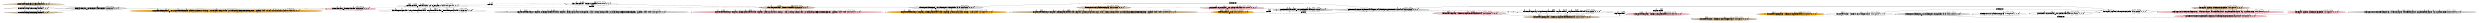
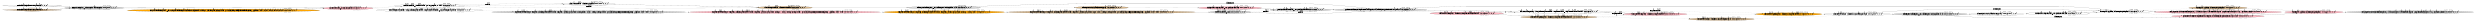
  digraph {
    rankdir=LR
    node [fillcolor=white shape=ellipse style=filled]
    edge [style=solid]
    n1 [fillcolor=lightgrey label="IndexRequest indexRequest = new IndexRequest(\"missing_index\").id(\"id\")@@@17@@@['1', '1', '0']"]
    n2 [fillcolor=lightpink label="ActionTestUtils.execute(singleItemBulkWriteAction,null,indexRequest,ActionListener.wrap(null,null))@@@21@@@['0', '1', '0']"]
    n3 [label="indexRequest.source(Collections.emptyMap())@@@18@@@['1', '1', '0']"]
    n4 [fillcolor=lightpink label="assertEquals(\"pipeline2\",indexRequest.getPipeline())@@@26@@@['1', '1', '0']"]
    n5 [label="AtomicBoolean responseCalled = new AtomicBoolean(false)@@@19@@@['1', '1', '0']"]
    n6 [label="when(state.metadata()).thenReturn(metadata)@@@7@@@['0', '0', '1']"]
    n7 [fillcolor=tan label="when(state.getMetadata()).thenReturn(metadata)@@@8@@@['0', '0', '1']"]
    n8 [fillcolor=lightgrey label="IndexRequest indexRequest = new IndexRequest(\"missing_index\").id(\"id\")@@@9@@@['0', '0', '1']"]
    n9 [fillcolor=tan label="assertEquals(\"pipeline2\",indexRequest.getPipeline())@@@25@@@['1', '0', '0']"]
    n10 [fillcolor=lightgrey label="verify(ingestService).executeBulkRequest(eq(1),bulkDocsItr.capture(),failureHandler.capture(),completionHandler.capture(),any(),eq(Names.WRITE))@@@27@@@['0', '1', '0']"]
    n11 [fillcolor=tan label="when(metadata.getTemplates()).thenReturn(templateMetadataBuilder.build())@@@14@@@['1', '0', '0']"]
    n12 [fillcolor=tan label="when(metadata.indices()).thenReturn(ImmutableOpenMap.of())@@@15@@@['1', '0', '0']"]
    n13 [fillcolor=lightpink label="when(metadata.templates()).thenReturn(templateMetadata)@@@14@@@['0', '1', '0']"]
    n14 [label="when(metadata.indices()).thenReturn(ImmutableOpenMap.of())@@@16@@@['1', '1', '0']"]
    n15 [fillcolor=orange label="when(metadata.getTemplates()).thenReturn(templateMetadata)@@@15@@@['0', '1', '0']"]
    n16 [fillcolor=lightpink label="verify(ingestService).executeBulkRequest(eq(1),bulkDocsItr.capture(),failureHandler.capture(),completionHandler.capture(),any(),eq(Names.WRITE))@@@19@@@['0', '0', '1']"]
-   n17 [fillcolor=tan label="testFindDefaultPipelineFromV2TemplateMatch['0', '0', '1']" shape=diamond]
    n18 [fillcolor=lightgrey label="Exception exception = new Exception(\"fake exception\")@@@3@@@['1', '1', '1']"]
    n19 [fillcolor=orange label="ComposableIndexTemplate t1 = new ComposableIndexTemplate(Collections.singletonList(\"missing_*\"),new Template(Settings.builder().put(IndexSettings.DEFAULT_PIPELINE.getKey(),\"pipeline2\").build(),null,null),null,null,null,null,null,null)@@@4@@@['0', '0', '1']"]
    n20 [fillcolor=lightpink label="ClusterState state = clusterService.state()@@@5@@@['1', '1', '1']"]
    n21 [fillcolor=lightpink label="templateMetadataBuilder.put(\"template2\",IndexTemplateMetadata.builder(\"template2\").patterns(Arrays.asList(\"missing_*\")).order(2).settings(Settings.builder().put(IndexSettings.DEFAULT_PIPELINE.getKey(),\"pipeline2\").build()).build())@@@7@@@['1', '1', '0']"]
    n22 [fillcolor=orange label="templateMetadataBuilder.put(\"template3\",IndexTemplateMetadata.builder(\"template3\").patterns(Arrays.asList(\"missing*\")).order(3).build())@@@8@@@['1', '1', '0']"]
    n23 [fillcolor=tan label="templateMetadataBuilder.put(\"template4\",IndexTemplateMetadata.builder(\"template4\").patterns(Arrays.asList(\"nope\")).order(4).settings(Settings.builder().put(IndexSettings.DEFAULT_PIPELINE.getKey(),\"pipeline4\").build()).build())@@@9@@@['1', '1', '0']"]
    n24 [label="assertEquals(\"pipeline2\",indexRequest.getPipeline())@@@18@@@['1', '1', '1']"]
-   n25 [fillcolor=orange label="Metadata metadata = mock()@@@10@@@['1', '1', '0']"]
+   n25 [fillcolor=lightgrey label="Metadata metadata = mock()@@@10@@@['1', '1', '0']"]
    n26 [fillcolor=lightgrey label="AtomicBoolean failureCalled = new AtomicBoolean(false)@@@12@@@['1', '1', '1']"]
    n27 [fillcolor=lightgrey label="ActionTestUtils.execute(singleItemBulkWriteAction,null,indexRequest,ActionListener.wrap(null,null))@@@13@@@['1', '1', '1']"]
    n28 [label="Metadata metadata = Metadata.builder().put(\"my-template\",t1).build()@@@6@@@['0', '0', '1']"]
    n29 [label="ImmutableOpenMap.Builder<String,IndexTemplateMetadata> templateMetadataBuilder = ImmutableOpenMap.builder()@@@5@@@['1', '1', '0']"]
    n30 [fillcolor=lightgrey label="templateMetadataBuilder.put(\"template1\",IndexTemplateMetadata.builder(\"template1\").patterns(Arrays.asList(\"missing_index\")).order(1).settings(Settings.builder().put(IndexSettings.DEFAULT_PIPELINE.getKey(),\"pipeline1\").build()).build())@@@6@@@['1', '1', '0']"]
    n31 [label="testFindDefaultPipelineFromTemplateMatch['1', '0', '0']" shape=diamond]
    n32 [label="final ImmutableOpenMap<String,IndexTemplateMetadata> templateMetadata = templateMetadataBuilder.build()@@@13@@@['0', '1', '0']"]
    n33 [fillcolor=lightpink label="when(metadata.templates()).thenReturn(templateMetadataBuilder.build())@@@13@@@['1', '0', '0']"]
    n34 [fillcolor=tan label="indexRequest.source(Collections.emptyMap())@@@10@@@['0', '0', '1']"]
    n35 [fillcolor=lightpink label="AtomicBoolean responseCalled = new AtomicBoolean(false)@@@11@@@['0', '0', '1']"]
    n36 [fillcolor=tan label="testFindDefaultPipelineFromTemplateMatch['0', '1', '0']" shape=diamond]
    n1 -> n2 [label=indexRequest]
    n1 -> n3
    n2 -> n4
    n3 -> n5 [style=dotted]
    n4 -> n10 [style=dashed]
    n5 -> n24
    n6 -> n7
    n7 -> n8
    n8 -> n27 [label=indexRequest]
    n8 -> n34 [style=dotted]
    n9 -> n4 [style=dashed]
    n11 -> n12 [style=dotted]
    n11 -> n13 [label=0 style=dashed]
    n12 -> n14 [style=dotted]
    n13 -> n15 [style=dotted]
    n14 -> n1
    n14 -> n24 [label=indexRequest]
    n15 -> n14 [style=dashed]
-   n17 -> n18
    n18 -> n19 [style=dotted]
    n18 -> n20
    n19 -> n20
    n20 -> n28 [style=dashed]
    n20 -> n29 [style=dotted]
    n21 -> n22 [style=dotted]
    n22 -> n23 [style=dashed]
    n23 -> n25 [style=dashed]
    n24 -> n2 [style=dotted]
    n24 -> n9 [style=dotted]
    n24 -> n16
    n25 -> n26 [style=dotted]
    n25 -> n26 [label=metadata style=dotted]
    n25 -> n27 [label=metadata]
    n26 -> n27
    n27 -> n24
    n27 -> n32
    n27 -> n33 [style=dashed]
    n28 -> n6 [style=dashed]
    n28 -> n6 [label=metadata style=dashed]
    n28 -> n7 [label=metadata style=dashed]
    n29 -> n30 [style=dotted]
    n30 -> n21 [style=dotted]
    n31 -> n18
    n32 -> n13
    n32 -> n13 [label=templateMetadata style=dotted]
    n32 -> n15 [label=templateMetadata style=dotted]
    n33 -> n11
    n33 -> n32 [label=0 style=dotted]
    n34 -> n35 [style=dashed]
    n35 -> n26
    n36 -> n18
  }
